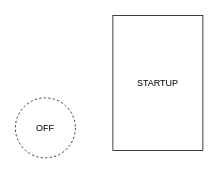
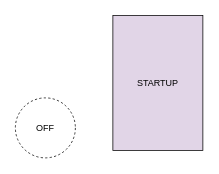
  <mxCell id="0" />
  <mxCell id="1" parent="0" />
  <mxCell id="2" value="OFF" style="ellipse;whiteSpace=wrap;html=1;aspect=fixed;dashed=1;" vertex="1" parent="1"><mxGeometry x="20" y="130" width="80" height="80" as="geometry" /></mxCell>
- <mxCell id="3" value="STARTUP" style="rounded=0;whiteSpace=wrap;html=1;" vertex="1" parent="1"><mxGeometry x="150" y="20" width="120" height="180" as="geometry" /></mxCell>
+ <mxCell id="3" value="STARTUP" style="rounded=0;whiteSpace=wrap;html=1;fillColor=#e1d5e7;" vertex="1" parent="1"><mxGeometry x="150" y="20" width="120" height="180" as="geometry" /></mxCell>
